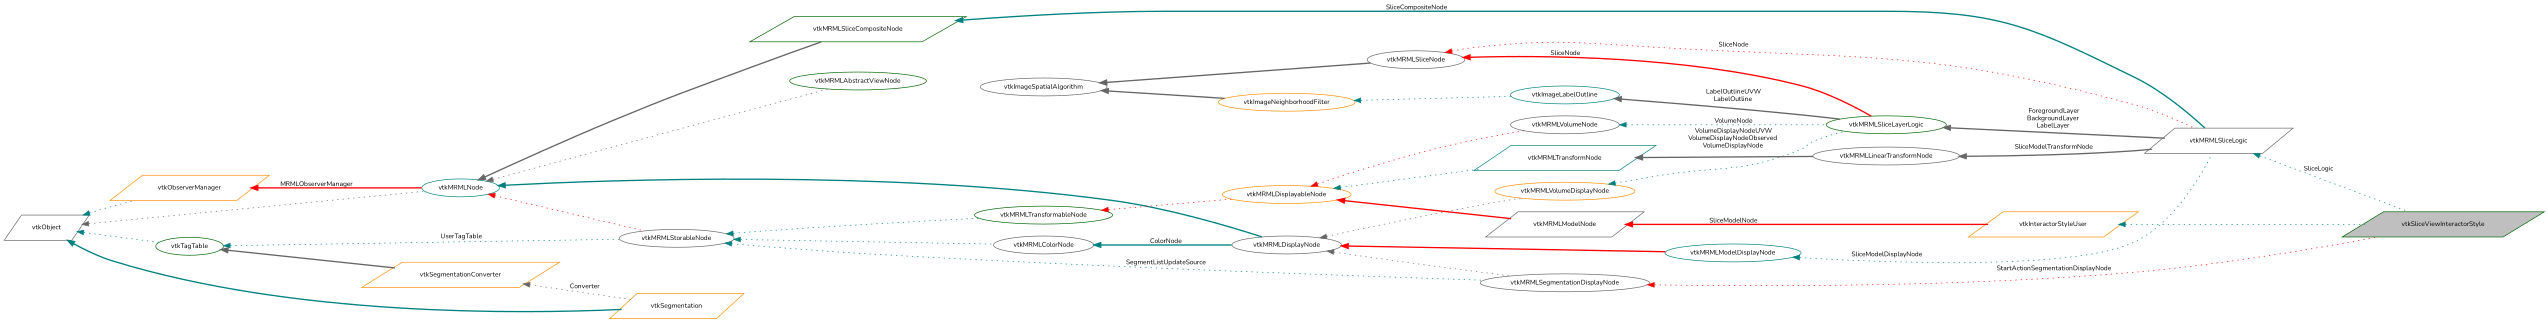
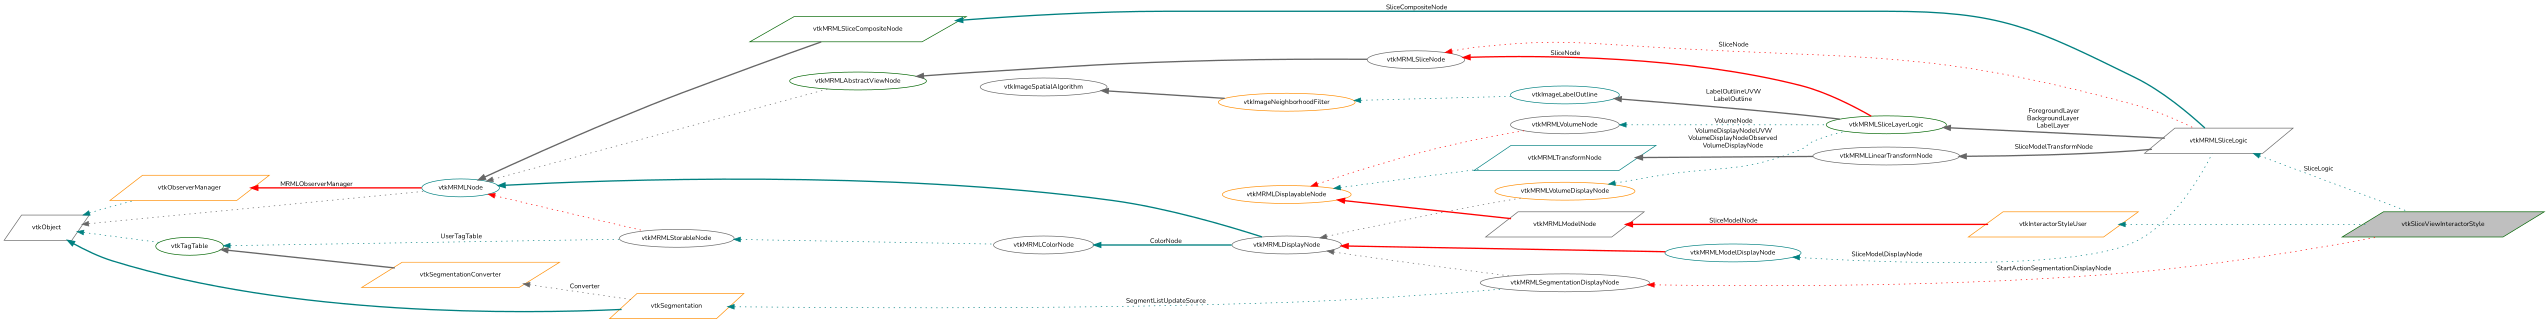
  digraph {
    fontname=Nunito
    rankdir=LR
    node [color=gray40 fontname=Nunito fontsize=10 shape=ellipse]
    edge [color=teal dir=back fontname=Nunito fontsize=10 labelfontname=Helvetica labelfontsize=10 style=dotted]
    n1 [color=darkgreen fillcolor=grey75 fontcolor=black height=0.2 label=vtkSliceViewInteractorStyle shape=parallelogram style=filled width=0.4]
    n2 [color=darkorange height=0.2 label=vtkInteractorStyleUser shape=parallelogram width=0.4]
    n3 [height=0.2 label=vtkMRMLSliceLogic shape=parallelogram width=0.4]
    n4 [color=darkgreen height=0.2 label=vtkMRMLSliceLayerLogic width=0.4]
    n5 [height=0.2 label=vtkObject shape=parallelogram width=0.4]
    n6 [color=teal height=0.2 label=vtkMRMLNode width=0.4]
    n7 [color=darkorange height=0.2 label=vtkObserverManager shape=parallelogram width=0.4]
    n8 [color=darkgreen height=0.2 label=vtkTagTable width=0.4]
    n9 [color=darkorange height=0.2 label=vtkSegmentation shape=parallelogram width=0.4]
    n10 [height=0.2 label=vtkMRMLDisplayNode width=0.4]
    n11 [height=0.2 label=vtkMRMLStorableNode width=0.4]
    n12 [color=darkgreen height=0.2 label=vtkMRMLAbstractViewNode width=0.4]
    n13 [color=darkgreen height=0.2 label=vtkMRMLSliceCompositeNode shape=parallelogram width=0.4]
    n14 [color=darkorange height=0.2 label=vtkSegmentationConverter shape=parallelogram width=0.4]
    n15 [height=0.2 label=vtkMRMLSegmentationDisplayNode width=0.4]
    n16 [color=teal height=0.2 label=vtkImageLabelOutline width=0.4]
    n17 [color=darkorange height=0.2 label=vtkImageNeighborhoodFilter width=0.4]
    n18 [height=0.2 label=vtkImageSpatialAlgorithm width=0.4]
    n19 [color=darkorange height=0.2 label=vtkMRMLVolumeDisplayNode width=0.4]
    n20 [color=teal height=0.2 label=vtkMRMLModelDisplayNode width=0.4]
    n21 [height=0.2 label=vtkMRMLColorNode width=0.4]
-   n22 [color=darkgreen height=0.2 label=vtkMRMLTransformableNode width=0.4]
    n23 [height=0.2 label=vtkMRMLSliceNode width=0.4]
    n24 [color=darkorange height=0.2 label=vtkMRMLDisplayableNode width=0.4]
    n25 [height=0.2 label=vtkMRMLVolumeNode width=0.4]
    n26 [color=teal height=0.2 label=vtkMRMLTransformNode shape=parallelogram width=0.4]
    n27 [height=0.2 label=vtkMRMLModelNode shape=parallelogram width=0.4]
    n28 [height=0.2 label=vtkMRMLLinearTransformNode width=0.4]
    n2 -> n1
    n3 -> n1 [label=" SliceLogic"]
    n4 -> n3 [color=gray40 label=" ForegroundLayer\nBackgroundLayer\nLabelLayer" style=bold]
    n5 -> n6 [color=gray40]
    n5 -> n7
    n5 -> n8
    n5 -> n9 [style=bold]
    n6 -> n10 [style=bold]
    n6 -> n11 [color=red]
    n6 -> n12 [color=gray40]
    n6 -> n13 [color=gray40 style=bold]
    n7 -> n6 [color=red label=" MRMLObserverManager" style=bold]
    n8 -> n11 [label=" UserTagTable"]
    n8 -> n14 [color=gray40 style=bold]
-   n11 -> n15 [label=" SegmentListUpdateSource"]
+   n9 -> n15 [label=" SegmentListUpdateSource"]
    n10 -> n15 [color=gray40]
    n10 -> n19 [color=gray40]
    n10 -> n20 [color=red style=bold]
    n11 -> n21
-   n11 -> n22
-   n18 -> n23 [color=gray40 style=bold]
+   n12 -> n23 [color=gray40 style=bold]
    n13 -> n3 [label=" SliceCompositeNode" style=bold]
    n14 -> n9 [color=gray40 label=" Converter"]
    n15 -> n1 [color=red label=" StartActionSegmentationDisplayNode"]
    n16 -> n4 [color=gray40 label=" LabelOutlineUVW\nLabelOutline" style=bold]
    n17 -> n16
    n18 -> n17 [color=gray40 style=bold]
    n19 -> n4 [label=" VolumeDisplayNodeUVW\nVolumeDisplayNodeObserved\nVolumeDisplayNode"]
    n20 -> n3 [label=" SliceModelDisplayNode"]
    n21 -> n10 [label=" ColorNode" style=bold]
-   n22 -> n24 [color=red]
    n23 -> n3 [color=red label=" SliceNode"]
    n23 -> n4 [color=red label=" SliceNode" style=bold]
    n24 -> n25 [color=red]
    n24 -> n26
    n24 -> n27 [color=red style=bold]
    n25 -> n4 [label=" VolumeNode"]
    n26 -> n28 [color=gray40 style=bold]
    n27 -> n2 [color=red label=" SliceModelNode" style=bold]
    n28 -> n3 [color=gray40 label=" SliceModelTransformNode" style=bold]
  }
